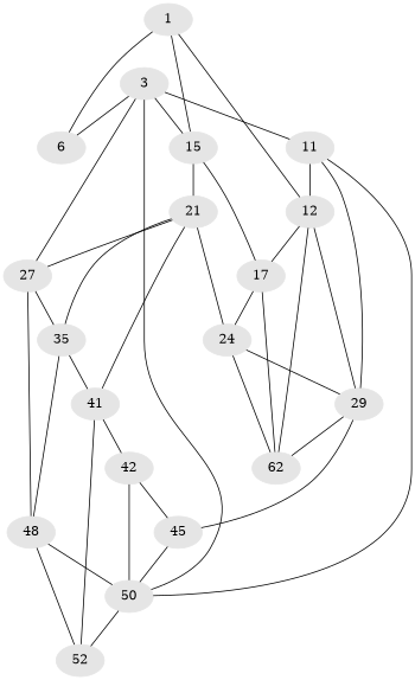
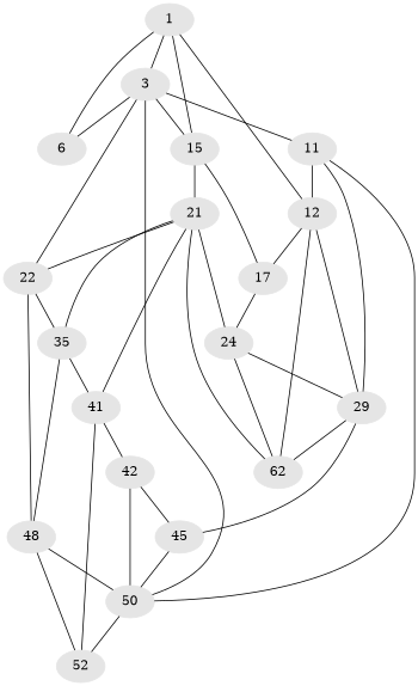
  graph {
    node [color=gray90 style=filled]
    1 [super="+2+7"]
    3 [super="+19+4"]
    6
    12 [super="+13+18"]
    15 [super="+16"]
    11 [super="+20"]
-   27 [super="+36"]
+   27 [super="+36" label=22]
    50 [super="+51+54+55"]
    29 [super="+30+34"]
    17 [super="+26"]
    n11 [label=62 super="+33"]
    21 [super="+28+22"]
    35 [super="+37"]
    48 [super="+49"]
    52
    45 [super="+53"]
    24 [super="+39+25"]
    41 [super="+46"]
    42 [super="+43+47"]
+   1 -- 3
    1 -- 6
    1 -- 12
    1 -- 15
    3 -- 6
    3 -- 15
    3 -- 11
    3 -- 27 [weight=2]
    3 -- 50
    12 -- 29
    12 -- 17
    12 -- n11
    15 -- 17
    15 -- 21
    11 -- 12 [weight=2]
    11 -- 50
    11 -- 29
    27 -- 35
    27 -- 48
    50 -- 52
    29 -- n11
    29 -- 45 [weight=2]
-   17 -- n11
+   21 -- n11
    17 -- 24
    21 -- 27
    21 -- 35 [weight=2]
    21 -- 24
    21 -- 41
    35 -- 48
    35 -- 41
    48 -- 50
    48 -- 52
    45 -- 50
    24 -- 29
    24 -- n11
    41 -- 52
    41 -- 42
    42 -- 50 [weight=4]
    42 -- 45
  }
